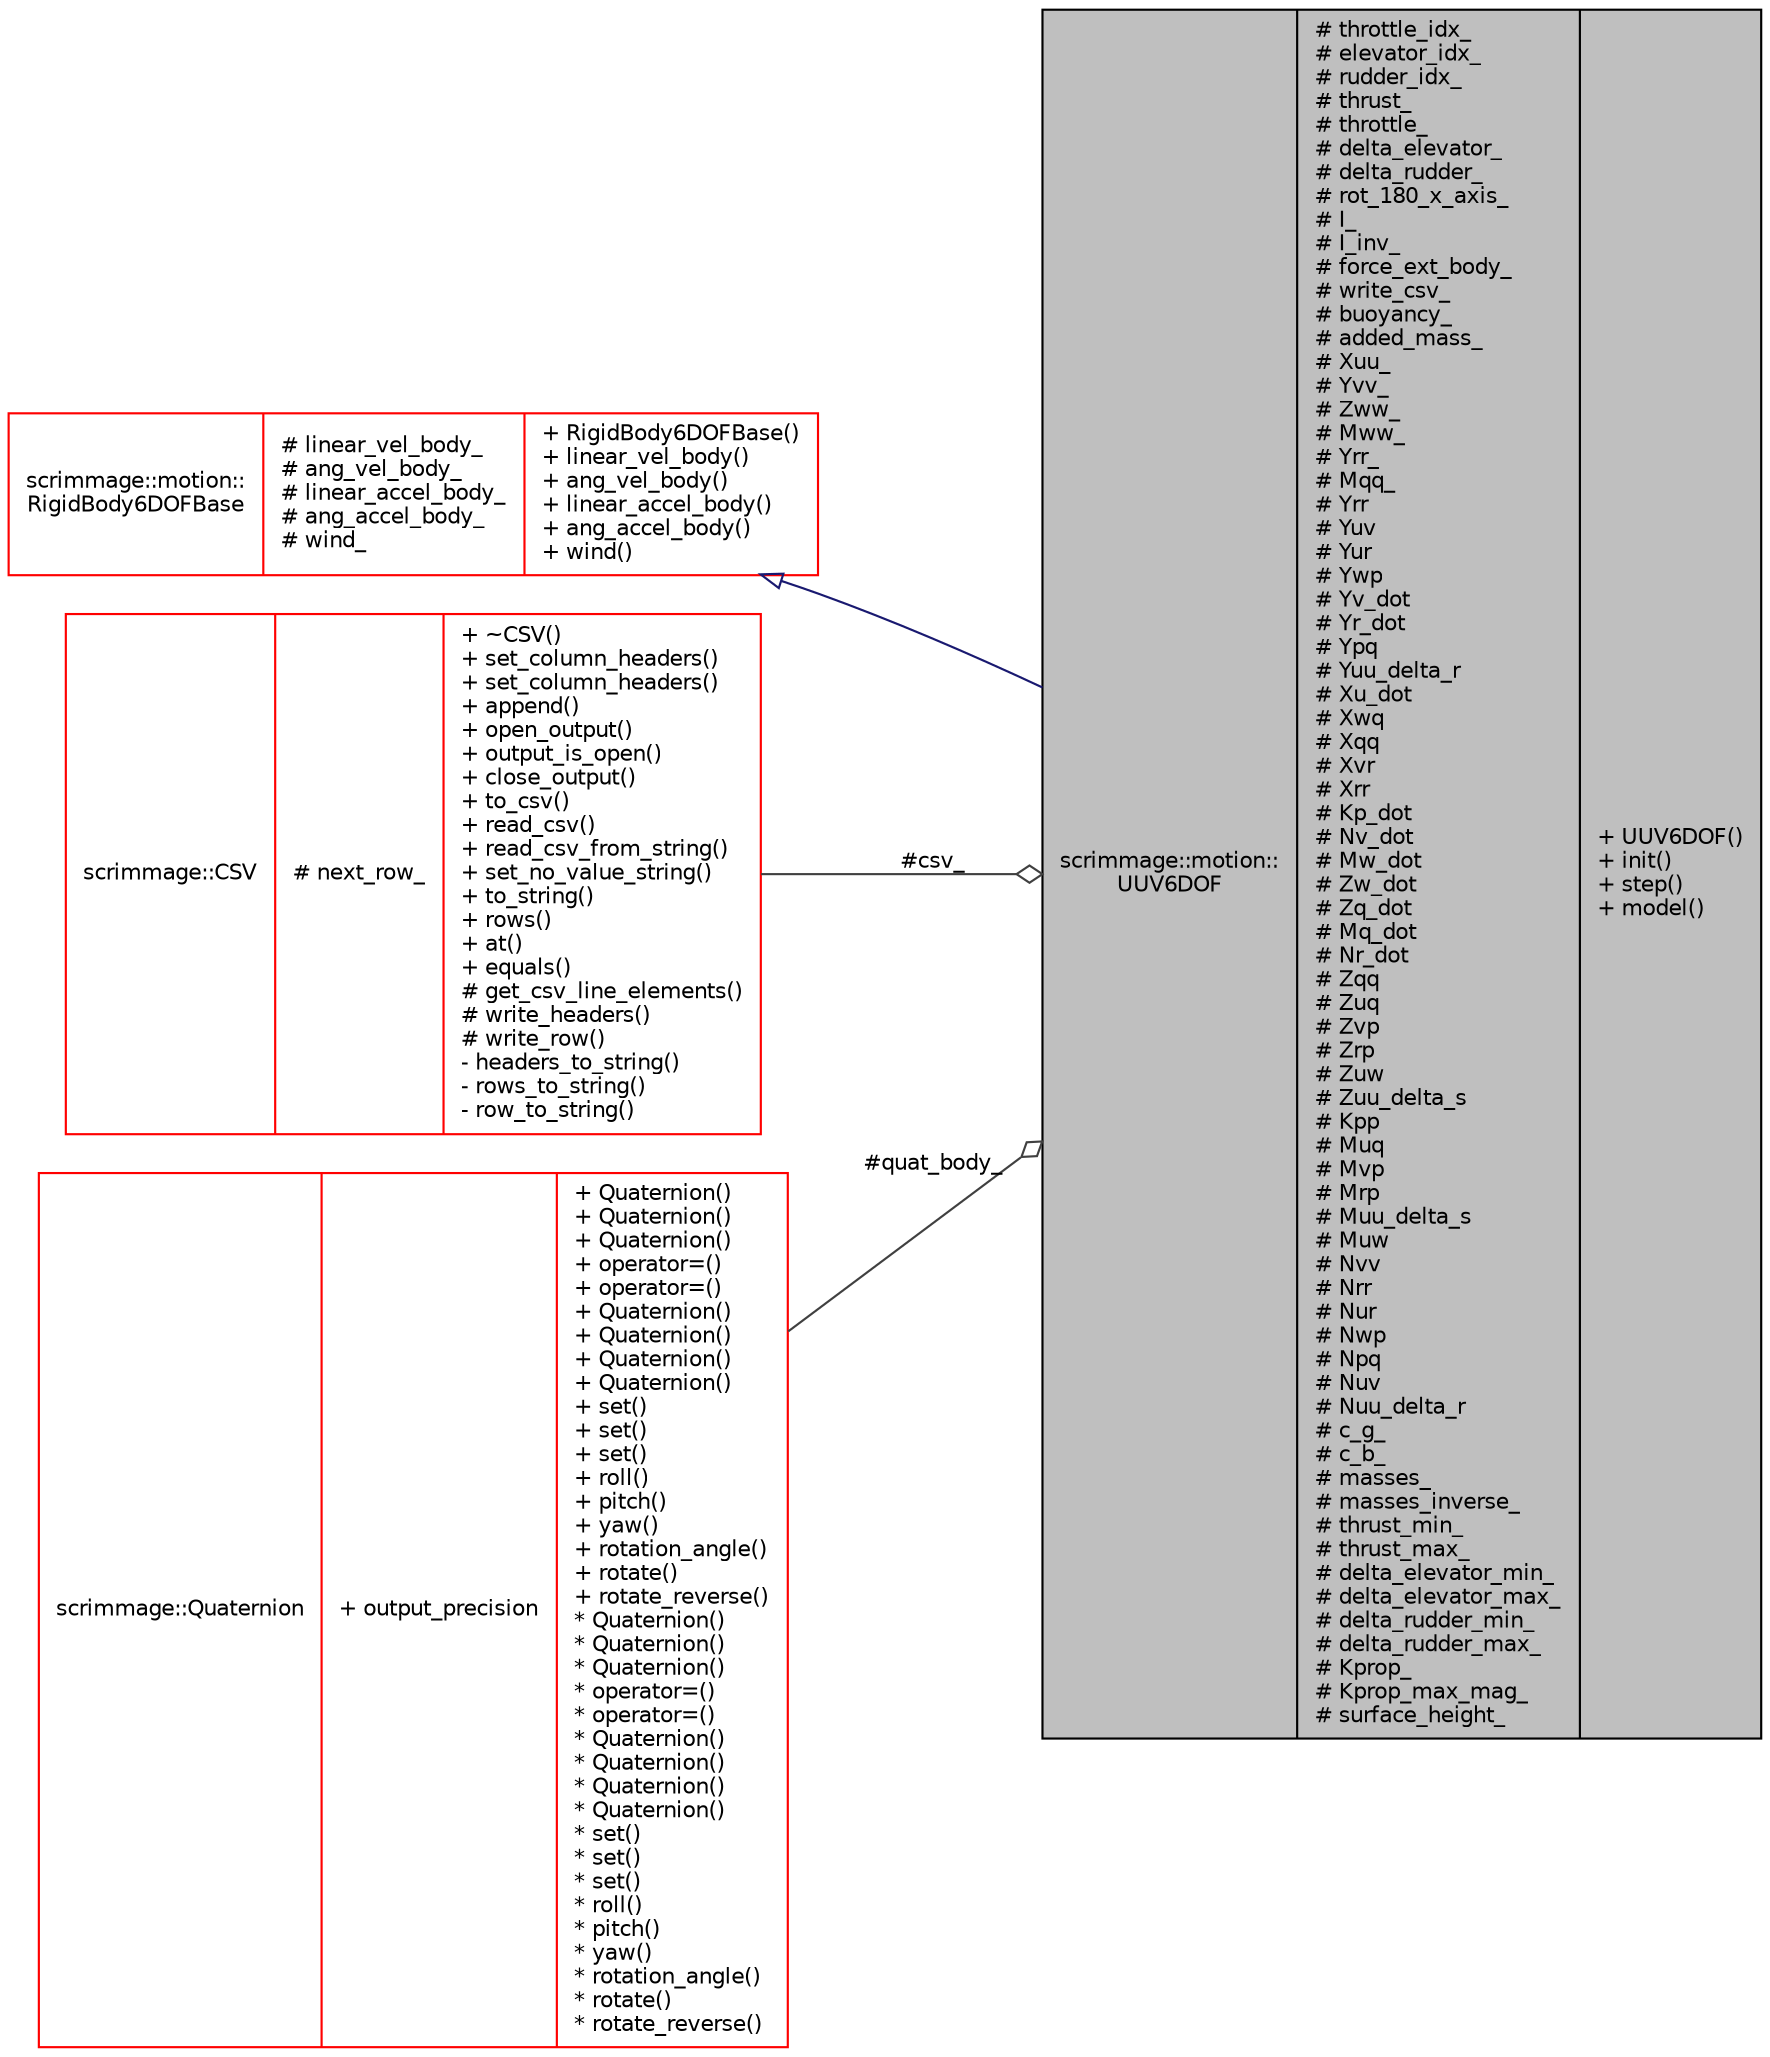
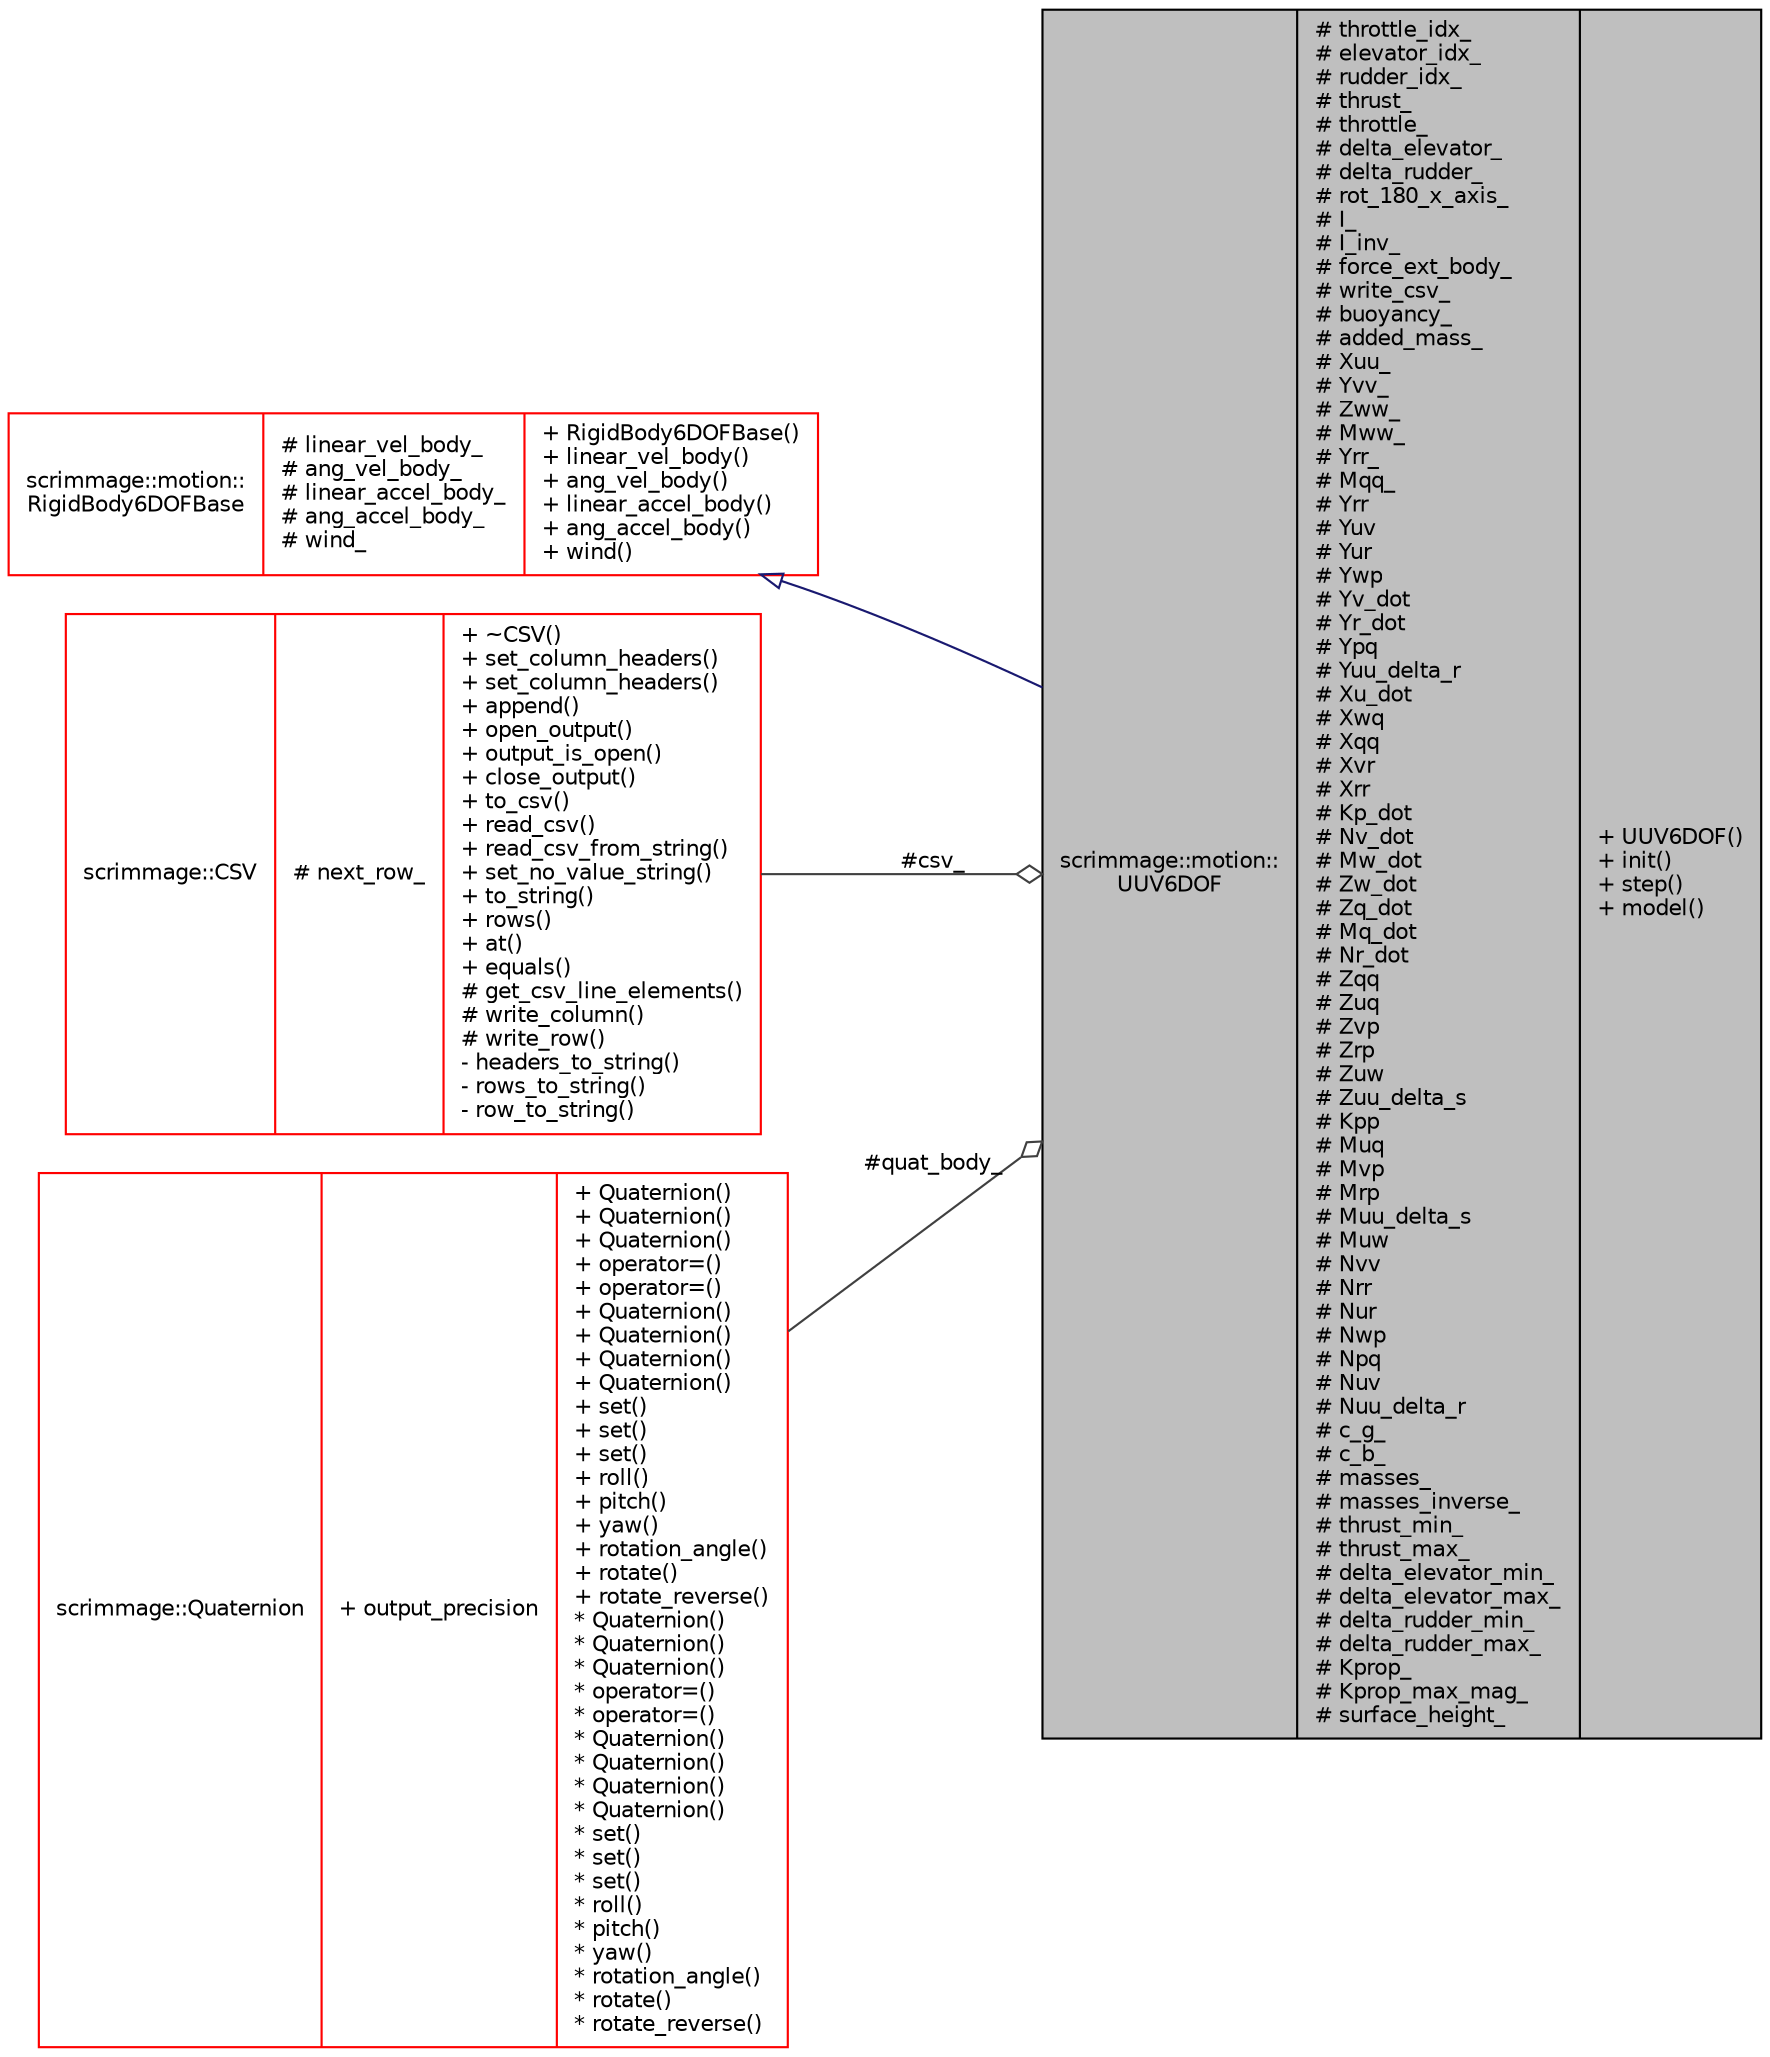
  digraph {
    rankdir=LR
    node [color=red fillcolor=white fontname=Helvetica fontsize=10 shape=record style=filled]
    edge [color=grey25 fontname=Helvetica fontsize=10 labelfontname=Helvetica labelfontsize=10 style=solid arrowhead=odiamond]
    n1 [color=black fillcolor=grey75 fontcolor=black height=0.2 label="{scrimmage::motion::\lUUV6DOF\n|# throttle_idx_\l# elevator_idx_\l# rudder_idx_\l# thrust_\l# throttle_\l# delta_elevator_\l# delta_rudder_\l# rot_180_x_axis_\l# I_\l# I_inv_\l# force_ext_body_\l# write_csv_\l# buoyancy_\l# added_mass_\l# Xuu_\l# Yvv_\l# Zww_\l# Mww_\l# Yrr_\l# Mqq_\l# Yrr\l# Yuv\l# Yur\l# Ywp\l# Yv_dot\l# Yr_dot\l# Ypq\l# Yuu_delta_r\l# Xu_dot\l# Xwq\l# Xqq\l# Xvr\l# Xrr\l# Kp_dot\l# Nv_dot\l# Mw_dot\l# Zw_dot\l# Zq_dot\l# Mq_dot\l# Nr_dot\l# Zqq\l# Zuq\l# Zvp\l# Zrp\l# Zuw\l# Zuu_delta_s\l# Kpp\l# Muq\l# Mvp\l# Mrp\l# Muu_delta_s\l# Muw\l# Nvv\l# Nrr\l# Nur\l# Nwp\l# Npq\l# Nuv\l# Nuu_delta_r\l# c_g_\l# c_b_\l# masses_\l# masses_inverse_\l# thrust_min_\l# thrust_max_\l# delta_elevator_min_\l# delta_elevator_max_\l# delta_rudder_min_\l# delta_rudder_max_\l# Kprop_\l# Kprop_max_mag_\l# surface_height_\l|+ UUV6DOF()\l+ init()\l+ step()\l+ model()\l}" width=0.4]
    n2 [height=0.2 label="{scrimmage::motion::\lRigidBody6DOFBase\n|# linear_vel_body_\l# ang_vel_body_\l# linear_accel_body_\l# ang_accel_body_\l# wind_\l|+ RigidBody6DOFBase()\l+ linear_vel_body()\l+ ang_vel_body()\l+ linear_accel_body()\l+ ang_accel_body()\l+ wind()\l}" width=0.4]
-   n3 [height=0.2 label="{scrimmage::CSV\n|# next_row_\l|+ ~CSV()\l+ set_column_headers()\l+ set_column_headers()\l+ append()\l+ open_output()\l+ output_is_open()\l+ close_output()\l+ to_csv()\l+ read_csv()\l+ read_csv_from_string()\l+ set_no_value_string()\l+ to_string()\l+ rows()\l+ at()\l+ equals()\l# get_csv_line_elements()\l# write_headers()\l# write_row()\l- headers_to_string()\l- rows_to_string()\l- row_to_string()\l}" width=0.4]
+   n3 [height=0.2 label="{scrimmage::CSV\n|# next_row_\l|+ ~CSV()\l+ set_column_headers()\l+ set_column_headers()\l+ append()\l+ open_output()\l+ output_is_open()\l+ close_output()\l+ to_csv()\l+ read_csv()\l+ read_csv_from_string()\l+ set_no_value_string()\l+ to_string()\l+ rows()\l+ at()\l+ equals()\l# get_csv_line_elements()\l# write_column()\l# write_row()\l- headers_to_string()\l- rows_to_string()\l- row_to_string()\l}" width=0.4]
    n4 [height=0.2 label="{scrimmage::Quaternion\n|+ output_precision\l|+ Quaternion()\l+ Quaternion()\l+ Quaternion()\l+ operator=()\l+ operator=()\l+ Quaternion()\l+ Quaternion()\l+ Quaternion()\l+ Quaternion()\l+ set()\l+ set()\l+ set()\l+ roll()\l+ pitch()\l+ yaw()\l+ rotation_angle()\l+ rotate()\l+ rotate_reverse()\l* Quaternion()\l* Quaternion()\l* Quaternion()\l* operator=()\l* operator=()\l* Quaternion()\l* Quaternion()\l* Quaternion()\l* Quaternion()\l* set()\l* set()\l* set()\l* roll()\l* pitch()\l* yaw()\l* rotation_angle()\l* rotate()\l* rotate_reverse()\l}" width=0.4]
    n2 -> n1 [arrowtail=onormal color=midnightblue dir=back arrowhead=""]
    n3 -> n1 [label=" #csv_"]
    n4 -> n1 [label=" #quat_body_"]
  }
